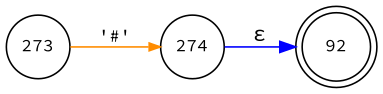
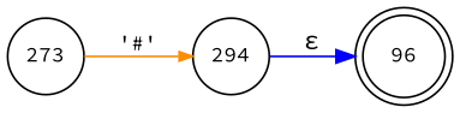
  digraph {
    fontname="Source Code Pro"
    rankdir=LR
    node [fixedsize=true fontname="Source Code Pro" fontsize=11 shape=circle peripheries=1]
    edge [fontname="Source Code Pro"]
-   n1 [label=92 shape=doublecircle width=.6 peripheries=""]
-   n2 [label=274 width=.55]
+   n1 [label=96 shape=doublecircle width=.6 peripheries=""]
+   n2 [label=294 width=.55]
    n3 [label=273 width=.55]
    n2 -> n1 [color=blue label="&epsilon;"]
    n3 -> n2 [arrowhead=normal arrowsize=.7 color=darkorange fontsize=11 label="'#'"]
  }
